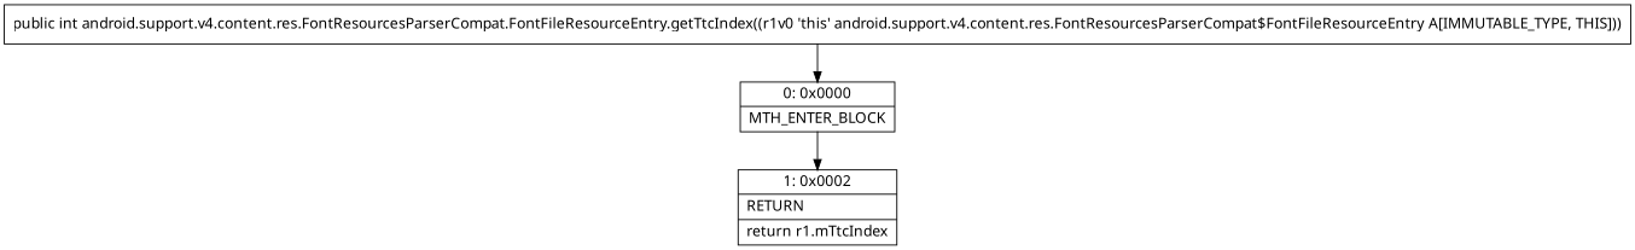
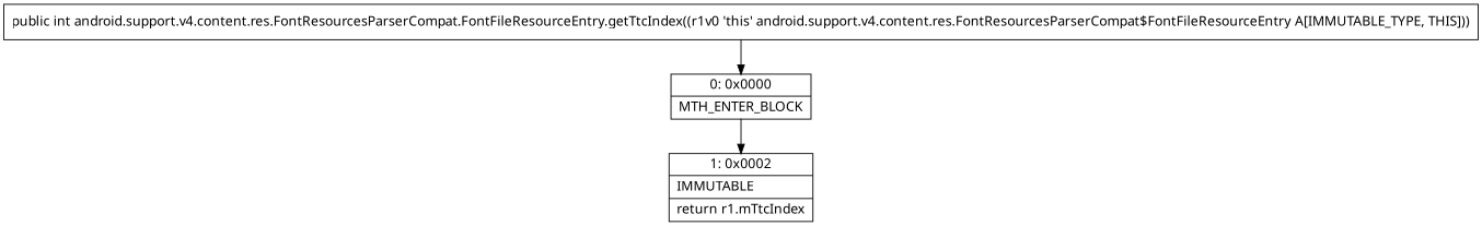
  digraph {
    fontname="Noto Sans"
    node [shape=record fontname="Noto Sans"]
    edge [fontname="Noto Sans"]
    n1 [label="{0\:\ 0x0000|MTH_ENTER_BLOCK\l}"]
-   n2 [label="{1\:\ 0x0002|RETURN\l|return r1.mTtcIndex\l}"]
+   n2 [label="{1\:\ 0x0002|IMMUTABLE\l|return r1.mTtcIndex\l}"]
    n3 [label="{public int android.support.v4.content.res.FontResourcesParserCompat.FontFileResourceEntry.getTtcIndex((r1v0 'this' android.support.v4.content.res.FontResourcesParserCompat$FontFileResourceEntry A[IMMUTABLE_TYPE, THIS])) }"]
    n1 -> n2
    n3 -> n1
  }
